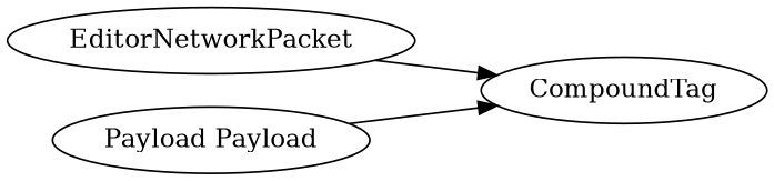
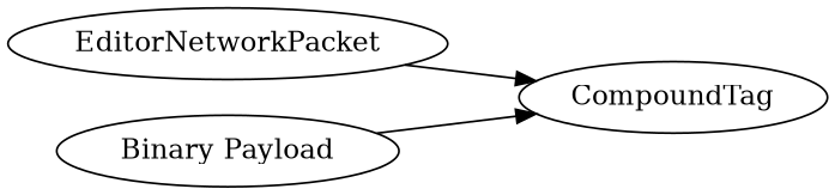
  digraph {
    rankdir=LR
    n1 [label=CompoundTag]
    n2 [label=EditorNetworkPacket]
-   n3 [label="Payload Payload"]
+   n3 [label="Binary Payload"]
    subgraph sub_1 {
      rank=max
      n1
    }
    n2 -> n1
    n3 -> n1
  }
